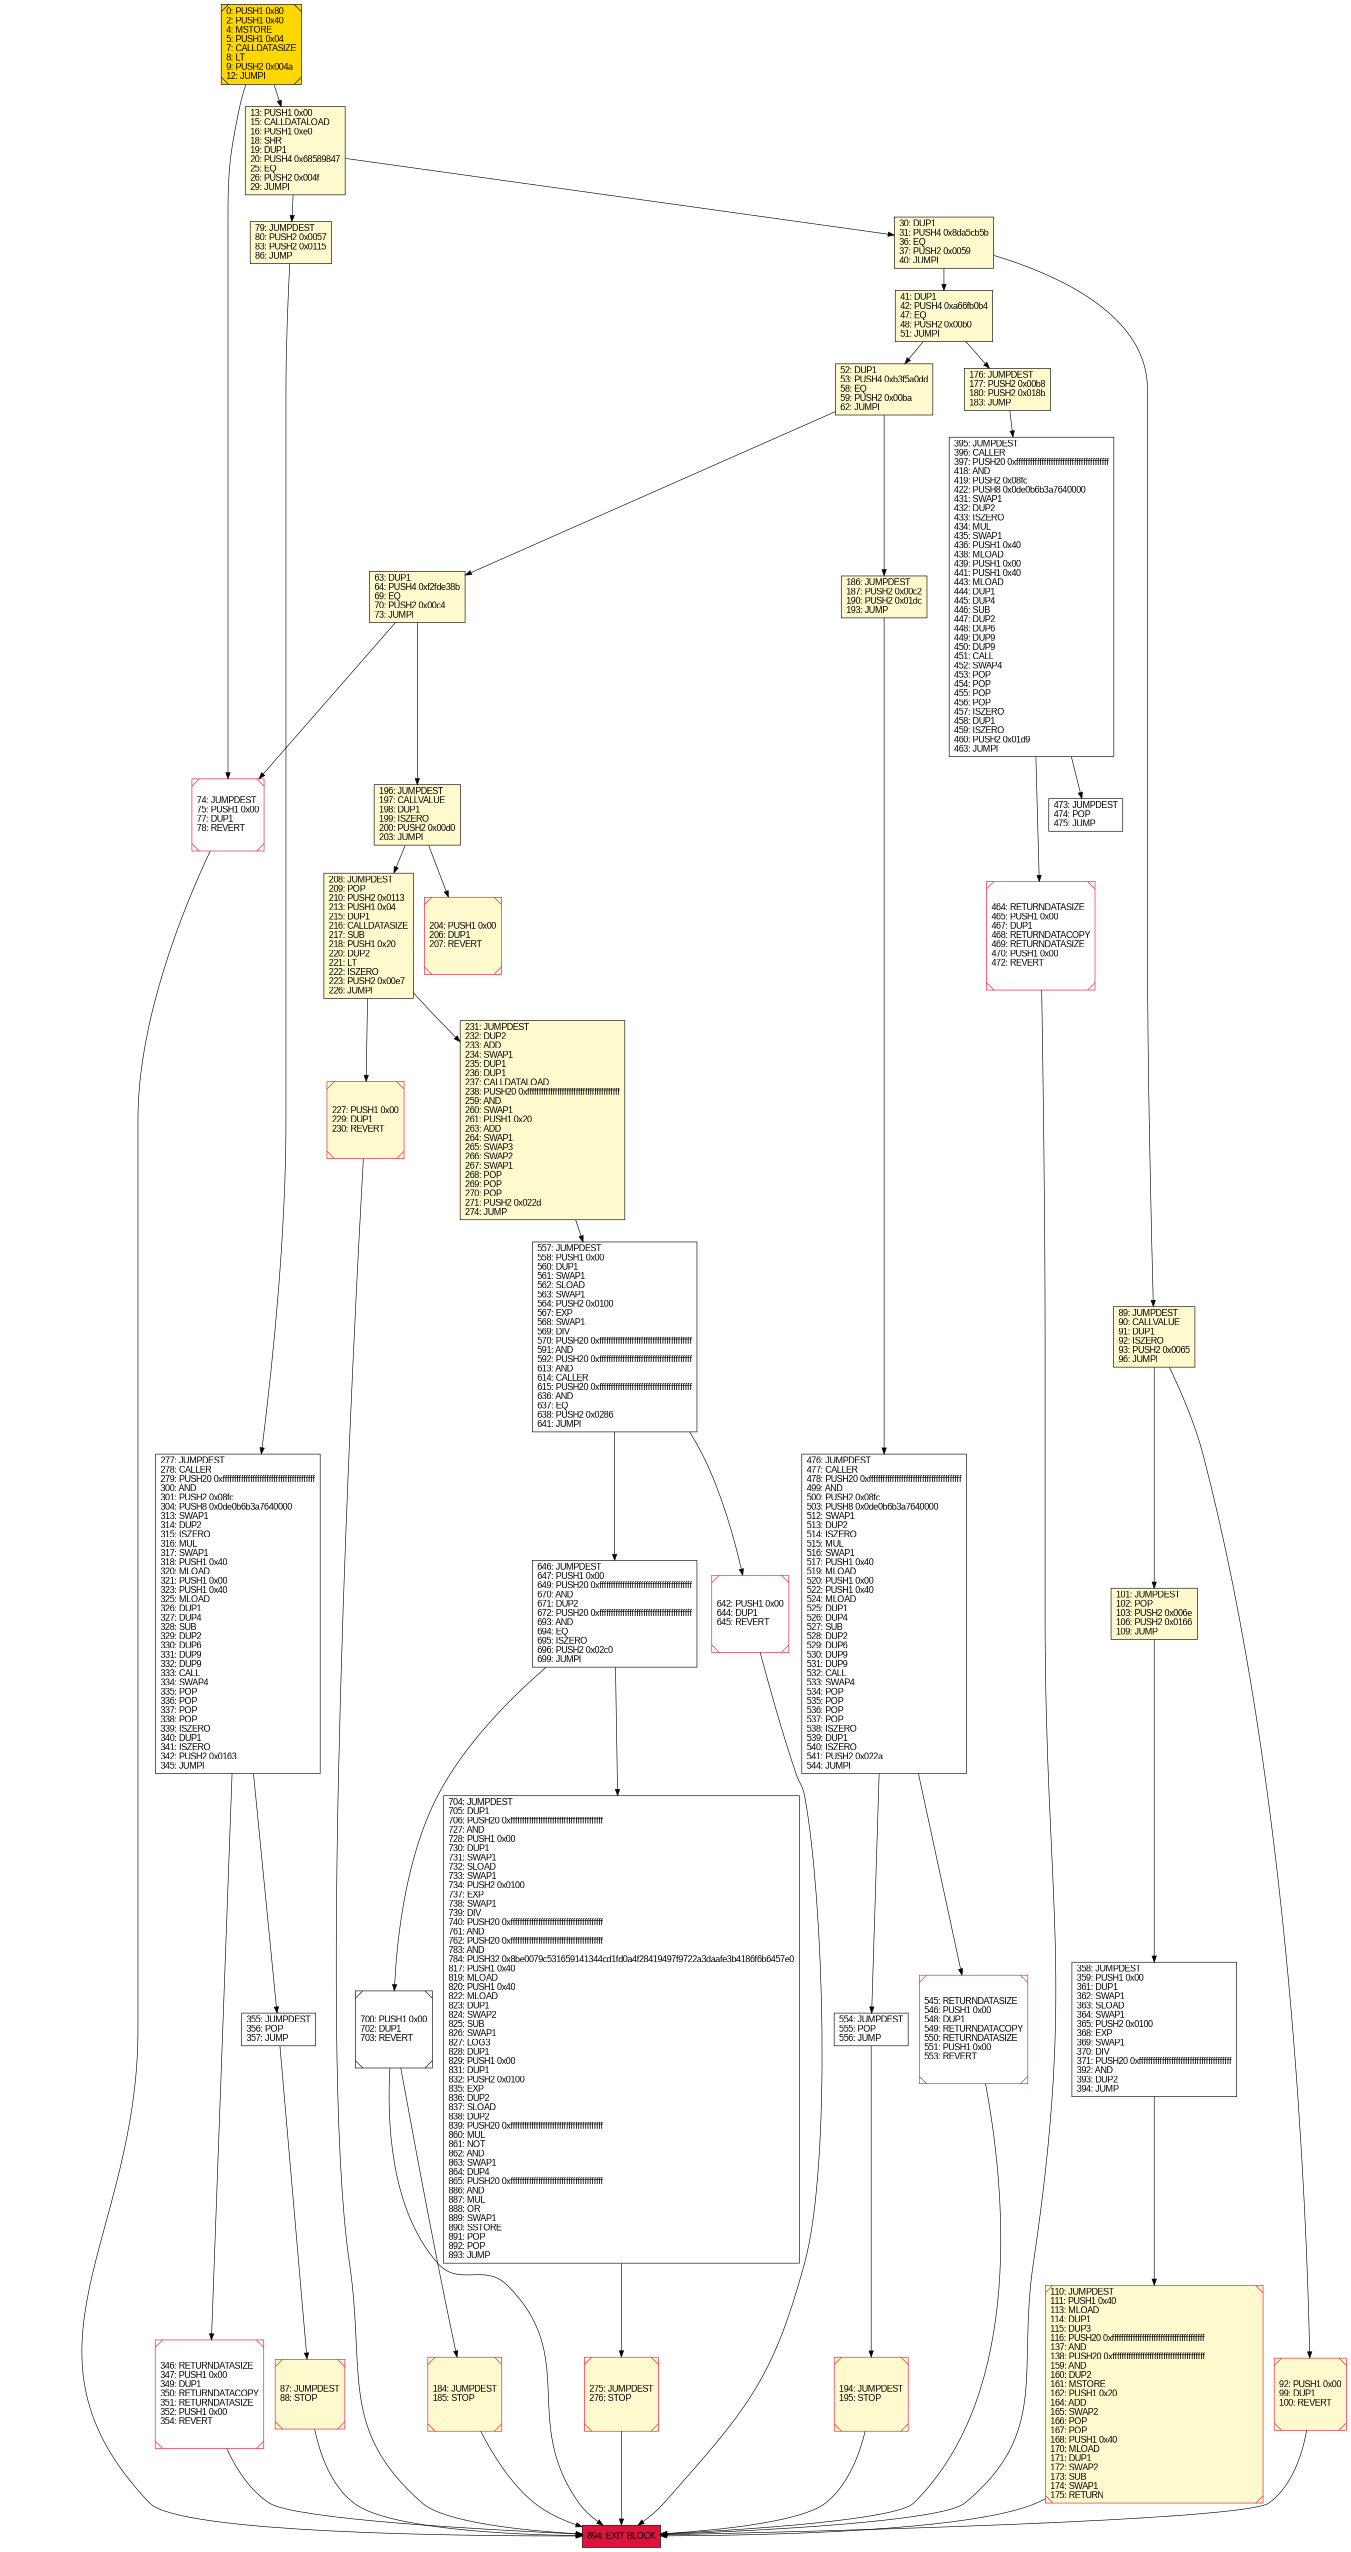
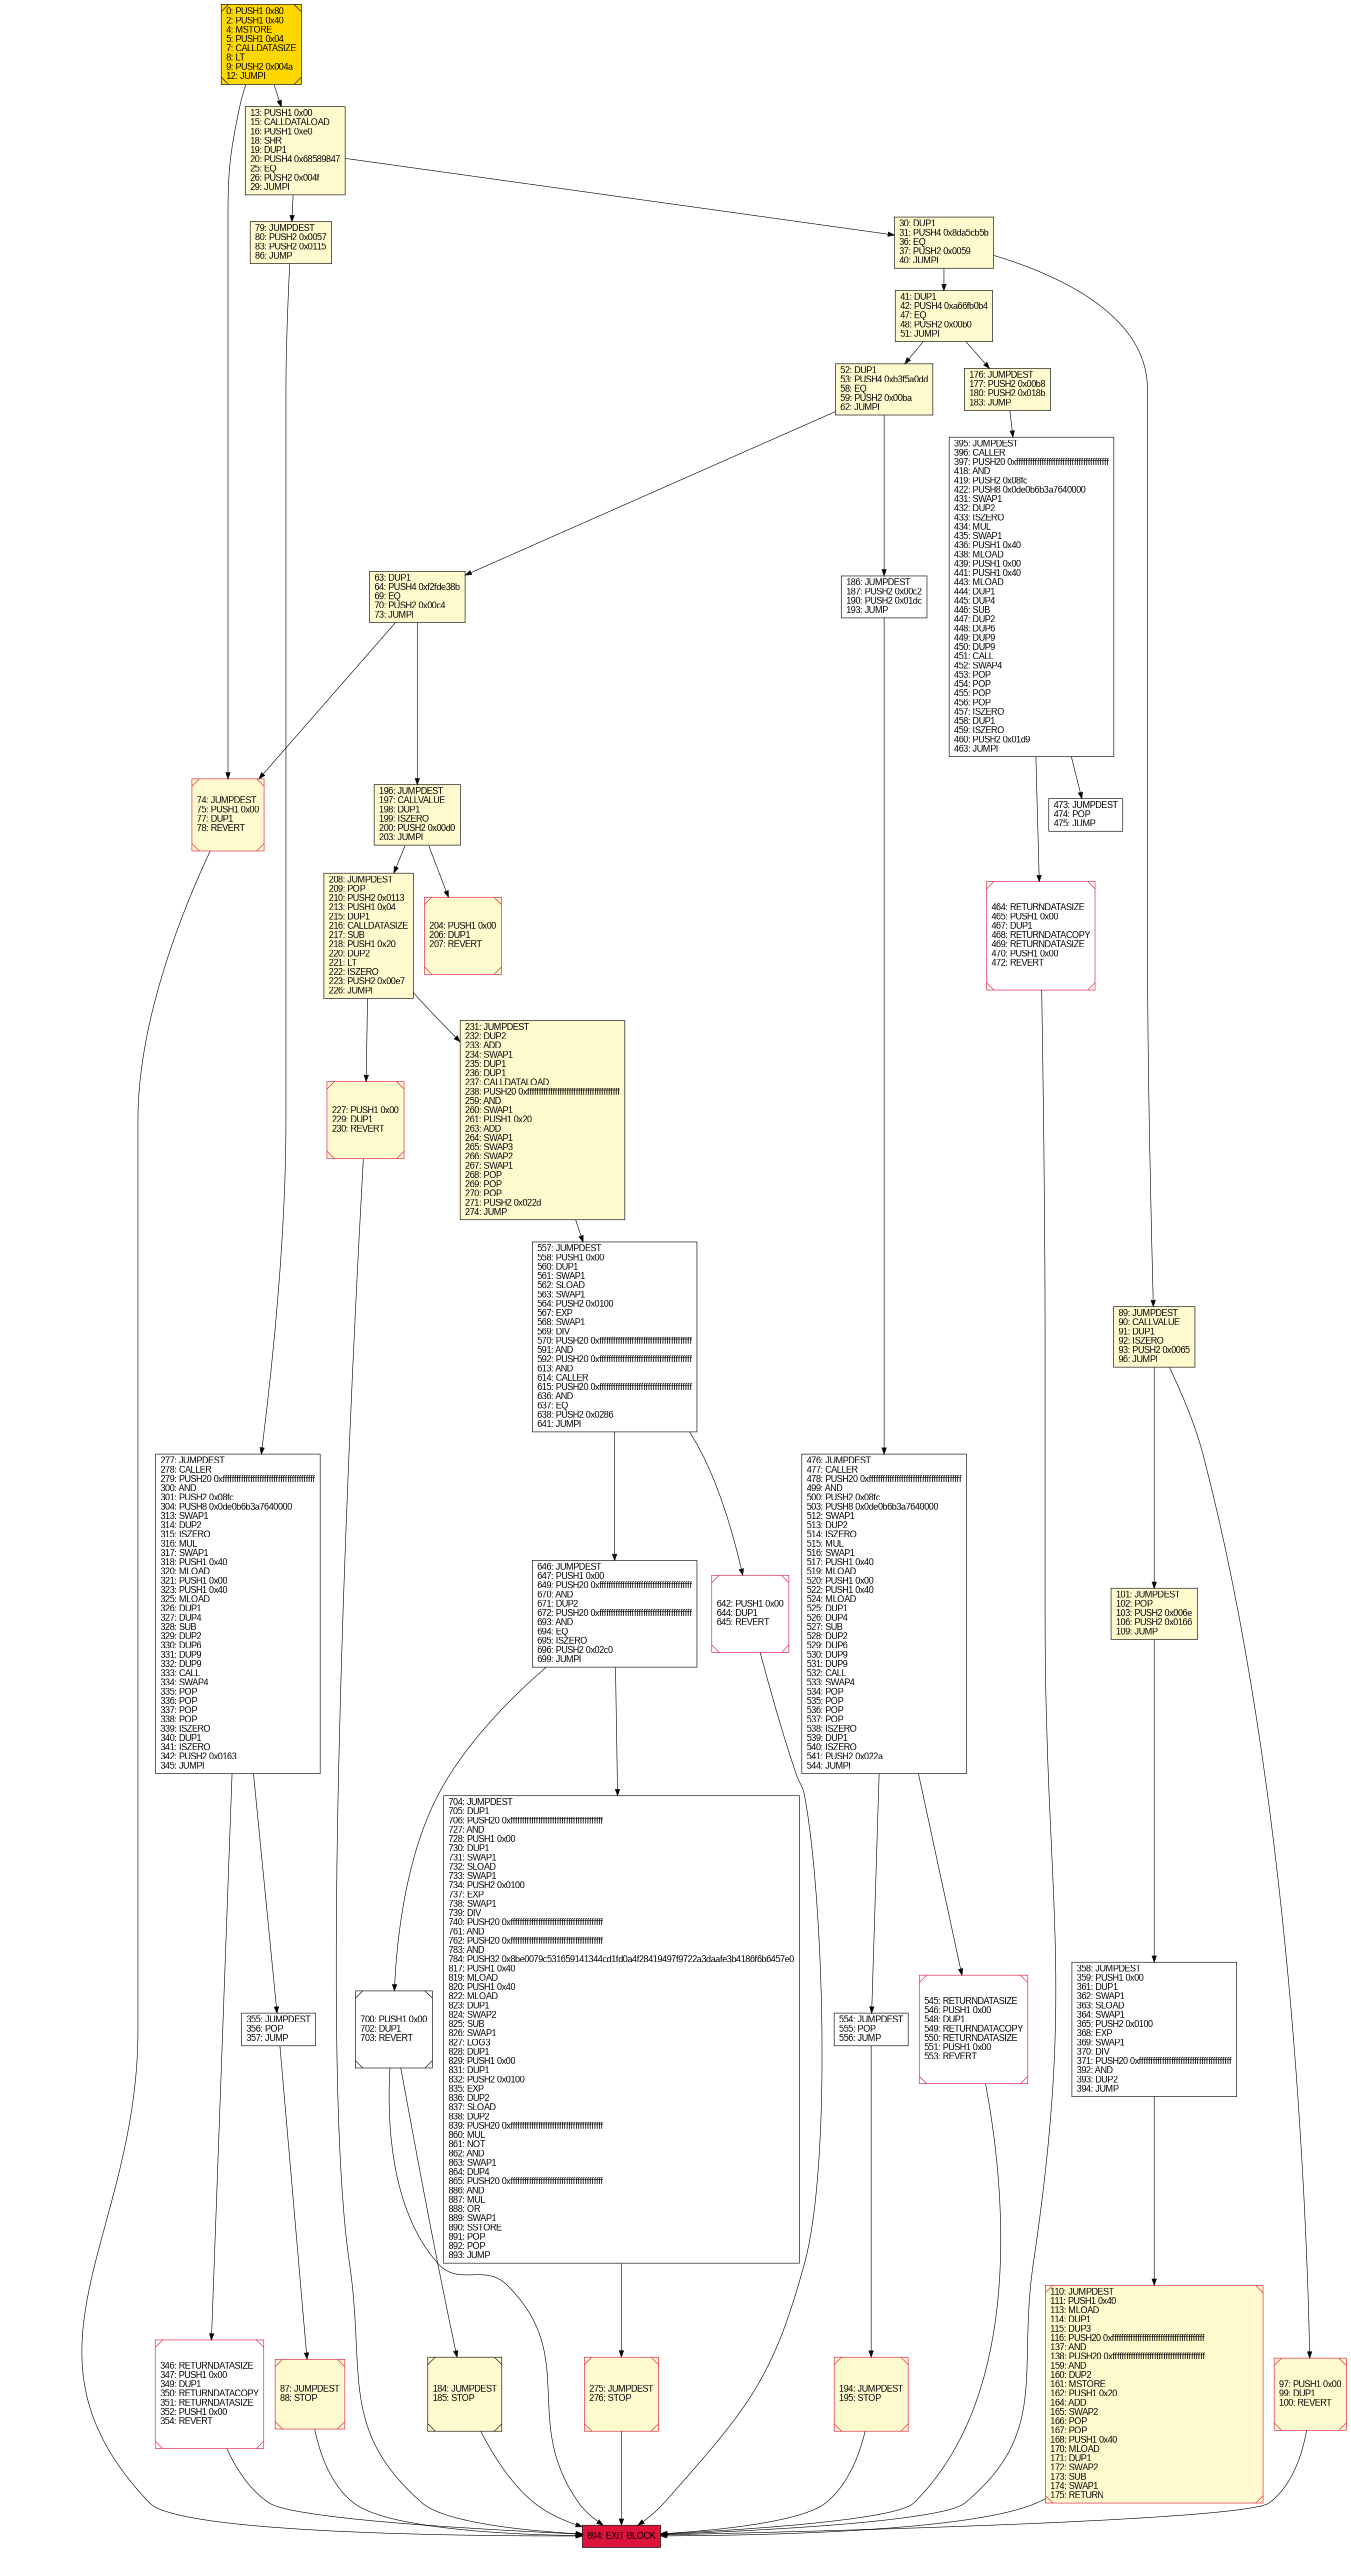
  digraph {
    rankdir=UD
    node [color=black fillcolor=lemonchiffon fontcolor=black fontname=arial shape=box style=filled]
-   n1 [color=crimson label="92: PUSH1 0x00\l99: DUP1\l100: REVERT\l" shape=Msquare]
+   n1 [color=crimson label="97: PUSH1 0x00\l99: DUP1\l100: REVERT\l" shape=Msquare]
    n2 [fillcolor=crimson label="894: EXIT BLOCK\l"]
    n3 [fillcolor=white label="277: JUMPDEST\l278: CALLER\l279: PUSH20 0xffffffffffffffffffffffffffffffffffffffff\l300: AND\l301: PUSH2 0x08fc\l304: PUSH8 0x0de0b6b3a7640000\l313: SWAP1\l314: DUP2\l315: ISZERO\l316: MUL\l317: SWAP1\l318: PUSH1 0x40\l320: MLOAD\l321: PUSH1 0x00\l323: PUSH1 0x40\l325: MLOAD\l326: DUP1\l327: DUP4\l328: SUB\l329: DUP2\l330: DUP6\l331: DUP9\l332: DUP9\l333: CALL\l334: SWAP4\l335: POP\l336: POP\l337: POP\l338: POP\l339: ISZERO\l340: DUP1\l341: ISZERO\l342: PUSH2 0x0163\l345: JUMPI\l"]
    n4 [color=crimson fillcolor=white label="346: RETURNDATASIZE\l347: PUSH1 0x00\l349: DUP1\l350: RETURNDATACOPY\l351: RETURNDATASIZE\l352: PUSH1 0x00\l354: REVERT\l" shape=Msquare]
    n5 [fillcolor=white label="355: JUMPDEST\l356: POP\l357: JUMP\l"]
    n6 [color=crimson label="87: JUMPDEST\l88: STOP\l" shape=Msquare]
    n7 [color=crimson label="227: PUSH1 0x00\l229: DUP1\l230: REVERT\l" shape=Msquare]
    n8 [color=crimson label="275: JUMPDEST\l276: STOP\l" shape=Msquare]
    n9 [fillcolor=white label="476: JUMPDEST\l477: CALLER\l478: PUSH20 0xffffffffffffffffffffffffffffffffffffffff\l499: AND\l500: PUSH2 0x08fc\l503: PUSH8 0x0de0b6b3a7640000\l512: SWAP1\l513: DUP2\l514: ISZERO\l515: MUL\l516: SWAP1\l517: PUSH1 0x40\l519: MLOAD\l520: PUSH1 0x00\l522: PUSH1 0x40\l524: MLOAD\l525: DUP1\l526: DUP4\l527: SUB\l528: DUP2\l529: DUP6\l530: DUP9\l531: DUP9\l532: CALL\l533: SWAP4\l534: POP\l535: POP\l536: POP\l537: POP\l538: ISZERO\l539: DUP1\l540: ISZERO\l541: PUSH2 0x022a\l544: JUMPI\l"]
    n10 [fillcolor=white label="554: JUMPDEST\l555: POP\l556: JUMP\l"]
    n11 [color=crimson fillcolor=white label="545: RETURNDATASIZE\l546: PUSH1 0x00\l548: DUP1\l549: RETURNDATACOPY\l550: RETURNDATASIZE\l551: PUSH1 0x00\l553: REVERT\l" shape=Msquare]
    n12 [color=crimson label="194: JUMPDEST\l195: STOP\l" shape=Msquare]
    n13 [color=crimson fillcolor=white label="464: RETURNDATASIZE\l465: PUSH1 0x00\l467: DUP1\l468: RETURNDATACOPY\l469: RETURNDATASIZE\l470: PUSH1 0x00\l472: REVERT\l" shape=Msquare]
    n14 [label="79: JUMPDEST\l80: PUSH2 0x0057\l83: PUSH2 0x0115\l86: JUMP\l"]
    n15 [label="176: JUMPDEST\l177: PUSH2 0x00b8\l180: PUSH2 0x018b\l183: JUMP\l"]
    n16 [fillcolor=white label="395: JUMPDEST\l396: CALLER\l397: PUSH20 0xffffffffffffffffffffffffffffffffffffffff\l418: AND\l419: PUSH2 0x08fc\l422: PUSH8 0x0de0b6b3a7640000\l431: SWAP1\l432: DUP2\l433: ISZERO\l434: MUL\l435: SWAP1\l436: PUSH1 0x40\l438: MLOAD\l439: PUSH1 0x00\l441: PUSH1 0x40\l443: MLOAD\l444: DUP1\l445: DUP4\l446: SUB\l447: DUP2\l448: DUP6\l449: DUP9\l450: DUP9\l451: CALL\l452: SWAP4\l453: POP\l454: POP\l455: POP\l456: POP\l457: ISZERO\l458: DUP1\l459: ISZERO\l460: PUSH2 0x01d9\l463: JUMPI\l"]
    n17 [fillcolor=white label="473: JUMPDEST\l474: POP\l475: JUMP\l"]
-   n18 [color=crimson fillcolor=white label="74: JUMPDEST\l75: PUSH1 0x00\l77: DUP1\l78: REVERT\l" shape=Msquare]
+   n18 [color=crimson label="74: JUMPDEST\l75: PUSH1 0x00\l77: DUP1\l78: REVERT\l" shape=Msquare]
    n19 [fillcolor=white label="358: JUMPDEST\l359: PUSH1 0x00\l361: DUP1\l362: SWAP1\l363: SLOAD\l364: SWAP1\l365: PUSH2 0x0100\l368: EXP\l369: SWAP1\l370: DIV\l371: PUSH20 0xffffffffffffffffffffffffffffffffffffffff\l392: AND\l393: DUP2\l394: JUMP\l"]
    n20 [color=crimson label="110: JUMPDEST\l111: PUSH1 0x40\l113: MLOAD\l114: DUP1\l115: DUP3\l116: PUSH20 0xffffffffffffffffffffffffffffffffffffffff\l137: AND\l138: PUSH20 0xffffffffffffffffffffffffffffffffffffffff\l159: AND\l160: DUP2\l161: MSTORE\l162: PUSH1 0x20\l164: ADD\l165: SWAP2\l166: POP\l167: POP\l168: PUSH1 0x40\l170: MLOAD\l171: DUP1\l172: SWAP2\l173: SUB\l174: SWAP1\l175: RETURN\l" shape=Msquare]
    n21 [label="89: JUMPDEST\l90: CALLVALUE\l91: DUP1\l92: ISZERO\l93: PUSH2 0x0065\l96: JUMPI\l"]
    n22 [label="101: JUMPDEST\l102: POP\l103: PUSH2 0x006e\l106: PUSH2 0x0166\l109: JUMP\l"]
    n23 [label="30: DUP1\l31: PUSH4 0x8da5cb5b\l36: EQ\l37: PUSH2 0x0059\l40: JUMPI\l"]
    n24 [label="41: DUP1\l42: PUSH4 0xa66fb0b4\l47: EQ\l48: PUSH2 0x00b0\l51: JUMPI\l"]
    n25 [label="52: DUP1\l53: PUSH4 0xb3f5a0dd\l58: EQ\l59: PUSH2 0x00ba\l62: JUMPI\l"]
    n26 [fillcolor=white label="700: PUSH1 0x00\l702: DUP1\l703: REVERT\l" shape=Msquare]
-   n27 [color=crimson label="184: JUMPDEST\l185: STOP\l" shape=Msquare]
+   n27 [label="184: JUMPDEST\l185: STOP\l" shape=Msquare]
    n28 [label="63: DUP1\l64: PUSH4 0xf2fde38b\l69: EQ\l70: PUSH2 0x00c4\l73: JUMPI\l"]
    n29 [label="196: JUMPDEST\l197: CALLVALUE\l198: DUP1\l199: ISZERO\l200: PUSH2 0x00d0\l203: JUMPI\l"]
    n30 [label="208: JUMPDEST\l209: POP\l210: PUSH2 0x0113\l213: PUSH1 0x04\l215: DUP1\l216: CALLDATASIZE\l217: SUB\l218: PUSH1 0x20\l220: DUP2\l221: LT\l222: ISZERO\l223: PUSH2 0x00e7\l226: JUMPI\l"]
    n31 [color=crimson label="204: PUSH1 0x00\l206: DUP1\l207: REVERT\l" shape=Msquare]
-   n32 [label="186: JUMPDEST\l187: PUSH2 0x00c2\l190: PUSH2 0x01dc\l193: JUMP\l"]
+   n32 [fillcolor=white label="186: JUMPDEST\l187: PUSH2 0x00c2\l190: PUSH2 0x01dc\l193: JUMP\l"]
    n33 [label="13: PUSH1 0x00\l15: CALLDATALOAD\l16: PUSH1 0xe0\l18: SHR\l19: DUP1\l20: PUSH4 0x68589847\l25: EQ\l26: PUSH2 0x004f\l29: JUMPI\l"]
    n34 [label="231: JUMPDEST\l232: DUP2\l233: ADD\l234: SWAP1\l235: DUP1\l236: DUP1\l237: CALLDATALOAD\l238: PUSH20 0xffffffffffffffffffffffffffffffffffffffff\l259: AND\l260: SWAP1\l261: PUSH1 0x20\l263: ADD\l264: SWAP1\l265: SWAP3\l266: SWAP2\l267: SWAP1\l268: POP\l269: POP\l270: POP\l271: PUSH2 0x022d\l274: JUMP\l"]
    n35 [fillcolor=white label="557: JUMPDEST\l558: PUSH1 0x00\l560: DUP1\l561: SWAP1\l562: SLOAD\l563: SWAP1\l564: PUSH2 0x0100\l567: EXP\l568: SWAP1\l569: DIV\l570: PUSH20 0xffffffffffffffffffffffffffffffffffffffff\l591: AND\l592: PUSH20 0xffffffffffffffffffffffffffffffffffffffff\l613: AND\l614: CALLER\l615: PUSH20 0xffffffffffffffffffffffffffffffffffffffff\l636: AND\l637: EQ\l638: PUSH2 0x0286\l641: JUMPI\l"]
    n36 [color=crimson fillcolor=white label="642: PUSH1 0x00\l644: DUP1\l645: REVERT\l" shape=Msquare]
    n37 [fillcolor=white label="646: JUMPDEST\l647: PUSH1 0x00\l649: PUSH20 0xffffffffffffffffffffffffffffffffffffffff\l670: AND\l671: DUP2\l672: PUSH20 0xffffffffffffffffffffffffffffffffffffffff\l693: AND\l694: EQ\l695: ISZERO\l696: PUSH2 0x02c0\l699: JUMPI\l"]
    n38 [fillcolor=white label="704: JUMPDEST\l705: DUP1\l706: PUSH20 0xffffffffffffffffffffffffffffffffffffffff\l727: AND\l728: PUSH1 0x00\l730: DUP1\l731: SWAP1\l732: SLOAD\l733: SWAP1\l734: PUSH2 0x0100\l737: EXP\l738: SWAP1\l739: DIV\l740: PUSH20 0xffffffffffffffffffffffffffffffffffffffff\l761: AND\l762: PUSH20 0xffffffffffffffffffffffffffffffffffffffff\l783: AND\l784: PUSH32 0x8be0079c531659141344cd1fd0a4f28419497f9722a3daafe3b4186f6b6457e0\l817: PUSH1 0x40\l819: MLOAD\l820: PUSH1 0x40\l822: MLOAD\l823: DUP1\l824: SWAP2\l825: SUB\l826: SWAP1\l827: LOG3\l828: DUP1\l829: PUSH1 0x00\l831: DUP1\l832: PUSH2 0x0100\l835: EXP\l836: DUP2\l837: SLOAD\l838: DUP2\l839: PUSH20 0xffffffffffffffffffffffffffffffffffffffff\l860: MUL\l861: NOT\l862: AND\l863: SWAP1\l864: DUP4\l865: PUSH20 0xffffffffffffffffffffffffffffffffffffffff\l886: AND\l887: MUL\l888: OR\l889: SWAP1\l890: SSTORE\l891: POP\l892: POP\l893: JUMP\l"]
    n39 [fillcolor=gold label="0: PUSH1 0x80\l2: PUSH1 0x40\l4: MSTORE\l5: PUSH1 0x04\l7: CALLDATASIZE\l8: LT\l9: PUSH2 0x004a\l12: JUMPI\l" shape=Msquare]
    n1 -> n2
    n3 -> n4
    n3 -> n5
    n4 -> n2
    n5 -> n6
    n6 -> n2
    n7 -> n2
    n8 -> n2
    n9 -> n10
    n9 -> n11
    n10 -> n12
    n11 -> n2
    n12 -> n2
    n13 -> n2
    n14 -> n3
    n15 -> n16
    n16 -> n13
    n16 -> n17
    n18 -> n2
    n19 -> n20
    n20 -> n2
    n21 -> n1
    n21 -> n22
    n22 -> n19
    n23 -> n21
    n23 -> n24
    n24 -> n15
    n24 -> n25
    n25 -> n28
    n25 -> n32
    n26 -> n2
    n26 -> n27
    n27 -> n2
    n28 -> n18
    n28 -> n29
    n29 -> n30
    n29 -> n31
    n30 -> n7
    n30 -> n34
    n32 -> n9
    n33 -> n14
    n33 -> n23
    n34 -> n35
    n35 -> n36
    n35 -> n37
    n36 -> n2
    n37 -> n26
    n37 -> n38
    n38 -> n8
    n39 -> n18
    n39 -> n33
  }
